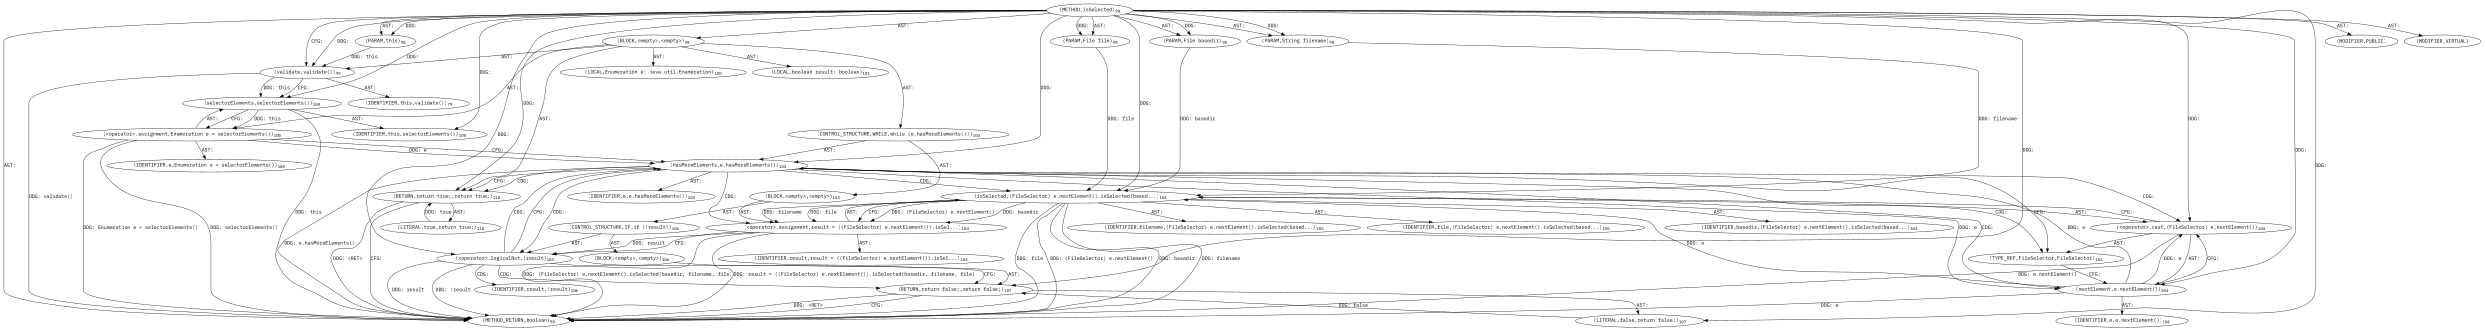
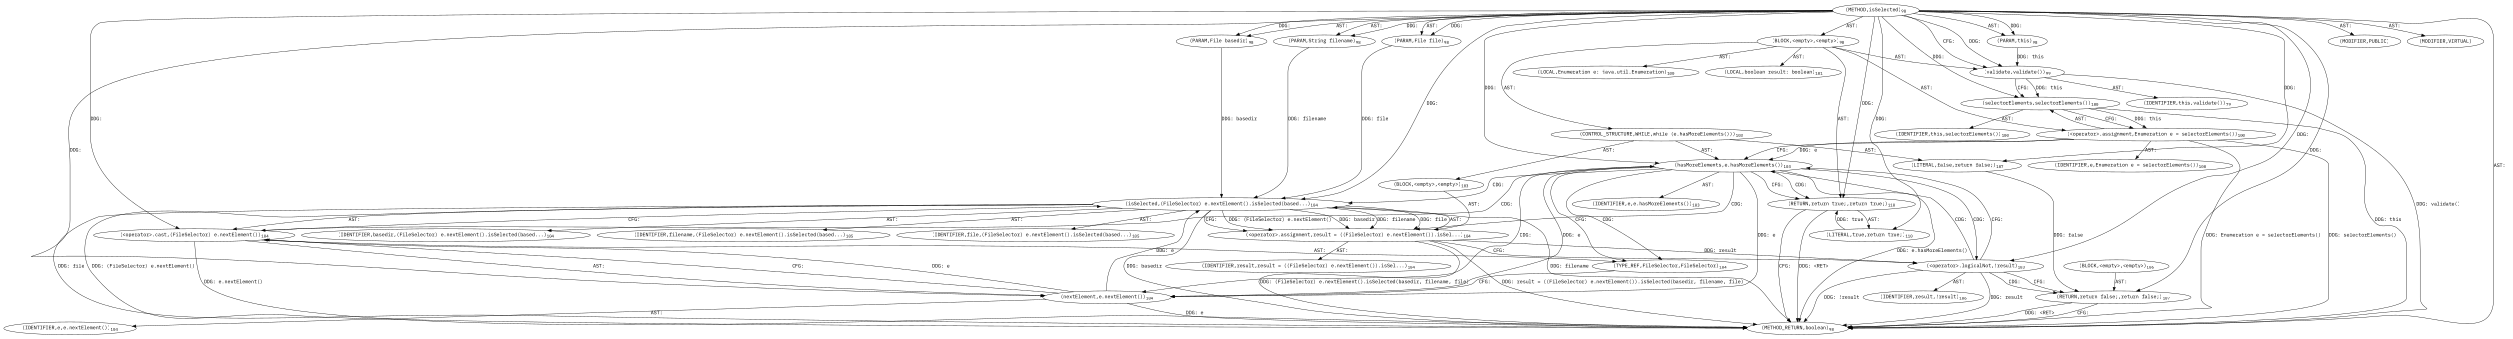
  digraph {
    fontname="IBM Plex Mono"
    node [fontname="IBM Plex Mono"]
    edge [fontname="IBM Plex Mono"]
    n1 [label=<(METHOD,isSelected)<SUB>98</SUB>>]
    n2 [label=<(PARAM,this)<SUB>98</SUB>>]
    n3 [label=<(PARAM,File basedir)<SUB>98</SUB>>]
    n4 [label=<(PARAM,String filename)<SUB>98</SUB>>]
    n5 [label=<(PARAM,File file)<SUB>98</SUB>>]
    n6 [label=<(BLOCK,&lt;empty&gt;,&lt;empty&gt;)<SUB>98</SUB>>]
    n7 [label=<(validate,validate())<SUB>99</SUB>>]
    n8 [label=<(selectorElements,selectorElements())<SUB>100</SUB>>]
    n9 [label=<(hasMoreElements,e.hasMoreElements())<SUB>103</SUB>>]
    n10 [label=<(isSelected,(FileSelector) e.nextElement().isSelected(based...)<SUB>104</SUB>>]
    n11 [label=<(&lt;operator&gt;.cast,(FileSelector) e.nextElement())<SUB>104</SUB>>]
    n12 [label=<(nextElement,e.nextElement())<SUB>104</SUB>>]
    n13 [label=<(&lt;operator&gt;.logicalNot,!result)<SUB>103</SUB>>]
    n14 [label=<(RETURN,return false;,return false;)<SUB>107</SUB>>]
    n15 [label=<(LITERAL,false,return false;)<SUB>107</SUB>>]
    n16 [label=<(RETURN,return true;,return true;)<SUB>110</SUB>>]
    n17 [label=<(LITERAL,true,return true;)<SUB>110</SUB>>]
    n18 [label=<(MODIFIER,PUBLIC)>]
    n19 [label=<(MODIFIER,VIRTUAL)>]
    n20 [label=<(METHOD_RETURN,boolean)<SUB>98</SUB>>]
    n21 [label=<(LOCAL,Enumeration e: java.util.Enumeration)<SUB>100</SUB>>]
    n22 [label=<(&lt;operator&gt;.assignment,Enumeration e = selectorElements())<SUB>100</SUB>>]
    n23 [label=<(LOCAL,boolean result: boolean)<SUB>101</SUB>>]
    n24 [label=<(CONTROL_STRUCTURE,WHILE,while (e.hasMoreElements()))<SUB>103</SUB>>]
    n25 [label=<(IDENTIFIER,this,validate())<SUB>79</SUB>>]
    n26 [label=<(IDENTIFIER,this,selectorElements())<SUB>100</SUB>>]
    n27 [label=<(IDENTIFIER,e,e.hasMoreElements())<SUB>103</SUB>>]
    n28 [label=<(&lt;operator&gt;.assignment,result = ((FileSelector) e.nextElement()).isSel...)<SUB>104</SUB>>]
    n29 [label=<(TYPE_REF,FileSelector,FileSelector)<SUB>104</SUB>>]
    n30 [label=<(IDENTIFIER,basedir,(FileSelector) e.nextElement().isSelected(based...)<SUB>104</SUB>>]
    n31 [label=<(IDENTIFIER,filename,(FileSelector) e.nextElement().isSelected(based...)<SUB>105</SUB>>]
    n32 [label=<(IDENTIFIER,file,(FileSelector) e.nextElement().isSelected(based...)<SUB>105</SUB>>]
    n33 [label=<(IDENTIFIER,e,e.nextElement())<SUB>104</SUB>>]
    n34 [label=<(IDENTIFIER,result,!result)<SUB>106</SUB>>]
    n35 [label=<(IDENTIFIER,e,Enumeration e = selectorElements())<SUB>100</SUB>>]
    n36 [label=<(BLOCK,&lt;empty&gt;,&lt;empty&gt;)<SUB>103</SUB>>]
-   n37 [label=<(CONTROL_STRUCTURE,IF,if (!result))<SUB>106</SUB>>]
    n38 [label=<(IDENTIFIER,result,result = ((FileSelector) e.nextElement()).isSel...)<SUB>104</SUB>>]
    n39 [label=<(BLOCK,&lt;empty&gt;,&lt;empty&gt;)<SUB>106</SUB>>]
    n1 -> n2 [label="AST: "]
    n1 -> n2 [label="DDG: "]
    n1 -> n3 [label="AST: "]
    n1 -> n3 [label="DDG: "]
    n1 -> n4 [label="AST: "]
    n1 -> n4 [label="DDG: "]
    n1 -> n5 [label="AST: "]
    n1 -> n5 [label="DDG: "]
    n1 -> n6 [label="AST: "]
    n1 -> n7 [label="CFG: "]
    n1 -> n7 [label="DDG: "]
    n1 -> n8 [label="DDG: "]
    n1 -> n9 [label="DDG: "]
    n1 -> n10 [label="DDG: "]
    n1 -> n11 [label="DDG: "]
    n1 -> n12 [label="DDG: "]
    n1 -> n13 [label="DDG: "]
    n1 -> n14 [label="DDG: "]
    n1 -> n15 [label="DDG: "]
    n1 -> n16 [label="DDG: "]
-   n1 -> n26 [label="DDG: "]
+   n1 -> n17 [label="DDG: "]
    n1 -> n18 [label="AST: "]
    n1 -> n19 [label="AST: "]
    n1 -> n20 [label="AST: "]
    n2 -> n7 [label="DDG: this"]
    n3 -> n10 [label="DDG: basedir"]
    n4 -> n10 [label="DDG: filename"]
    n5 -> n10 [label="DDG: file"]
    n6 -> n7 [label="AST: "]
    n6 -> n16 [label="AST: "]
    n6 -> n21 [label="AST: "]
    n6 -> n22 [label="AST: "]
    n6 -> n23 [label="AST: "]
    n6 -> n24 [label="AST: "]
    n7 -> n8 [label="CFG: "]
    n7 -> n8 [label="DDG: this"]
    n7 -> n20 [label="DDG: validate()"]
    n7 -> n25 [label="AST: "]
    n8 -> n20 [label="DDG: this"]
    n8 -> n22 [label="CFG: "]
    n8 -> n22 [label="DDG: this"]
    n8 -> n26 [label="AST: "]
    n9 -> n10 [label="CDG: "]
    n9 -> n11 [label="CDG: "]
    n9 -> n12 [label="DDG: e"]
    n9 -> n12 [label="CDG: "]
    n9 -> n13 [label="CDG: "]
    n9 -> n16 [label="CFG: "]
    n9 -> n16 [label="CDG: "]
    n9 -> n20 [label="DDG: e.hasMoreElements()"]
    n9 -> n27 [label="AST: "]
    n9 -> n28 [label="CDG: "]
    n9 -> n29 [label="CFG: "]
    n9 -> n29 [label="CDG: "]
    n10 -> n11 [label="AST: "]
    n10 -> n20 [label="DDG: (FileSelector) e.nextElement()"]
    n10 -> n20 [label="DDG: basedir"]
    n10 -> n20 [label="DDG: filename"]
    n10 -> n20 [label="DDG: file"]
    n10 -> n28 [label="CFG: "]
    n10 -> n28 [label="DDG: (FileSelector) e.nextElement()"]
    n10 -> n28 [label="DDG: basedir"]
    n10 -> n28 [label="DDG: filename"]
    n10 -> n28 [label="DDG: file"]
    n10 -> n30 [label="AST: "]
    n10 -> n31 [label="AST: "]
    n10 -> n32 [label="AST: "]
    n11 -> n10 [label="CFG: "]
    n11 -> n12 [label="AST: "]
    n11 -> n20 [label="DDG: e.nextElement()"]
    n11 -> n29 [label="AST: "]
    n12 -> n9 [label="DDG: e"]
    n12 -> n10 [label="DDG: e"]
    n12 -> n11 [label="CFG: "]
    n12 -> n11 [label="DDG: e"]
    n12 -> n20 [label="DDG: e"]
    n12 -> n33 [label="AST: "]
    n13 -> n9 [label="CFG: "]
    n13 -> n9 [label="CDG: "]
    n13 -> n14 [label="CFG: "]
    n13 -> n14 [label="CDG: "]
    n13 -> n20 [label="DDG: result"]
    n13 -> n20 [label="DDG: !result"]
-   n13 -> n34 [label="CDG: "]
-   n14 -> n15 [label="AST: "]
+   n13 -> n34 [label="AST: "]
+   n24 -> n15 [label="AST: "]
    n14 -> n20 [label="CFG: "]
    n14 -> n20 [label="DDG: &lt;RET&gt;"]
    n15 -> n14 [label="DDG: false"]
    n16 -> n17 [label="AST: "]
    n16 -> n20 [label="CFG: "]
    n16 -> n20 [label="DDG: &lt;RET&gt;"]
    n17 -> n16 [label="DDG: true"]
    n22 -> n8 [label="AST: "]
    n22 -> n9 [label="CFG: "]
    n22 -> n9 [label="DDG: e"]
    n22 -> n20 [label="DDG: selectorElements()"]
    n22 -> n20 [label="DDG: Enumeration e = selectorElements()"]
    n22 -> n35 [label="AST: "]
    n24 -> n9 [label="AST: "]
    n24 -> n36 [label="AST: "]
    n28 -> n10 [label="AST: "]
    n28 -> n13 [label="CFG: "]
    n28 -> n13 [label="DDG: result"]
    n28 -> n20 [label="DDG: (FileSelector) e.nextElement().isSelected(basedir, filename, file)"]
    n28 -> n20 [label="DDG: result = ((FileSelector) e.nextElement()).isSelected(basedir, filename, file)"]
    n28 -> n38 [label="AST: "]
    n29 -> n12 [label="CFG: "]
    n36 -> n28 [label="AST: "]
-   n36 -> n37 [label="AST: "]
-   n37 -> n13 [label="AST: "]
-   n37 -> n39 [label="AST: "]
    n39 -> n14 [label="AST: "]
  }
